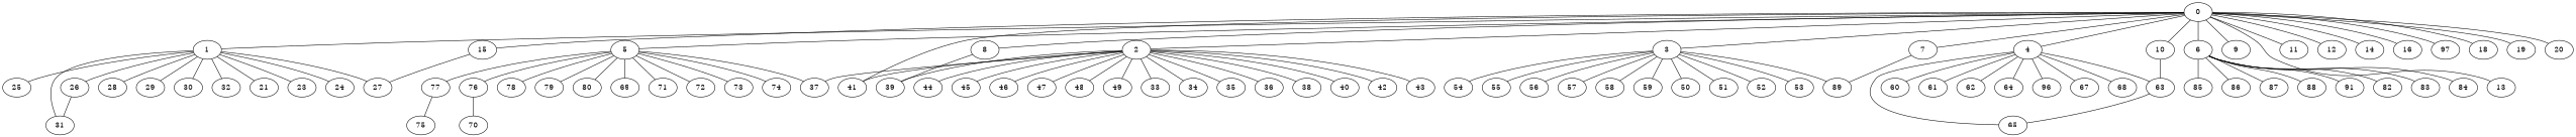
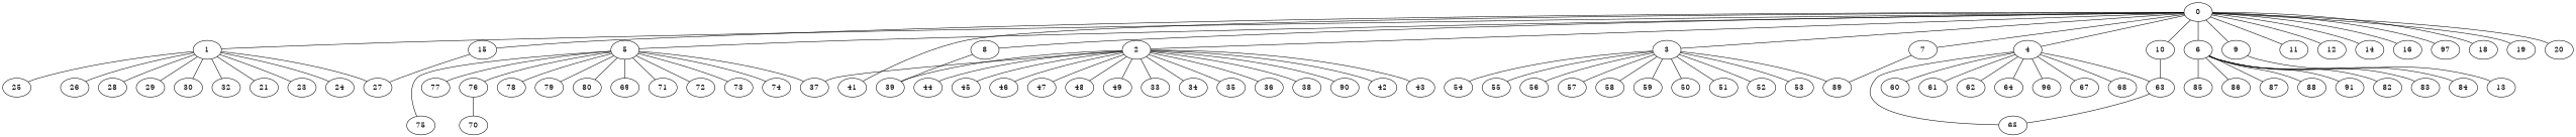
  graph {
    0
    1
    2
    3
    4
    5
    6
    7
    8
    9
    10
    11
    12
    13
    14
    15
    16
    n18 [label=97]
    18
    19
    20
    41
    32
    21
    23
    24
    25
    26
    27
    28
    29
    30
-   31
    33
    34
    35
    36
    37
    38
    39
-   40
+   40 [label=90]
    42
    43
    44
    45
    46
    47
    48
    49
    50
    51
    52
    53
    54
    55
    56
    57
    58
    59
    89
    64
    n62 [label=96]
    67
    68
    65
    60
    61
    62
    63
    69
    71
    72
    73
    74
    75
    76
    77
    78
    79
    80
    n81 [label=91]
    82
    83
    84
    85
    86
    87
    88
    70
    0 -- 1
    0 -- 2
    0 -- 3
    0 -- 4
    0 -- 5
    0 -- 6
    0 -- 7
    0 -- 8
    0 -- 9
    0 -- 10
    0 -- 11
    0 -- 12
-   0 -- 13
+   9 -- 13
    0 -- 14
    0 -- 15
    0 -- 16
    0 -- n18
    0 -- 18
    0 -- 19
    0 -- 20
    0 -- 41
    1 -- 32
    1 -- 21
    1 -- 23
    1 -- 24
    1 -- 25
    1 -- 26
    1 -- 27
    1 -- 28
    1 -- 29
    1 -- 30
-   1 -- 31
-   2 -- 41
    2 -- 33
    2 -- 34
    2 -- 35
    2 -- 36
    2 -- 37
    2 -- 38
    2 -- 39
    2 -- 40
    2 -- 42
    2 -- 43
    2 -- 44
    2 -- 45
    2 -- 46
    2 -- 47
    2 -- 48
    2 -- 49
    3 -- 50
    3 -- 51
    3 -- 52
    3 -- 53
    3 -- 54
    3 -- 55
    3 -- 56
    3 -- 57
    3 -- 58
    3 -- 59
    3 -- 89
    4 -- 64
    4 -- n62
    4 -- 67
    4 -- 68
    4 -- 65
    4 -- 60
    4 -- 61
    4 -- 62
    4 -- 63
    5 -- 37
    5 -- 69
    5 -- 71
    5 -- 72
    5 -- 73
    5 -- 74
-   77 -- 75
+   5 -- 75
    5 -- 76
    5 -- 77
    5 -- 78
    5 -- 79
    5 -- 80
    6 -- n81
    6 -- 82
    6 -- 83
    6 -- 84
    6 -- 85
    6 -- 86
    6 -- 87
    6 -- 88
    7 -- 89
    8 -- 39
    10 -- 63
    15 -- 27
-   26 -- 31
    63 -- 65
    76 -- 70
  }
